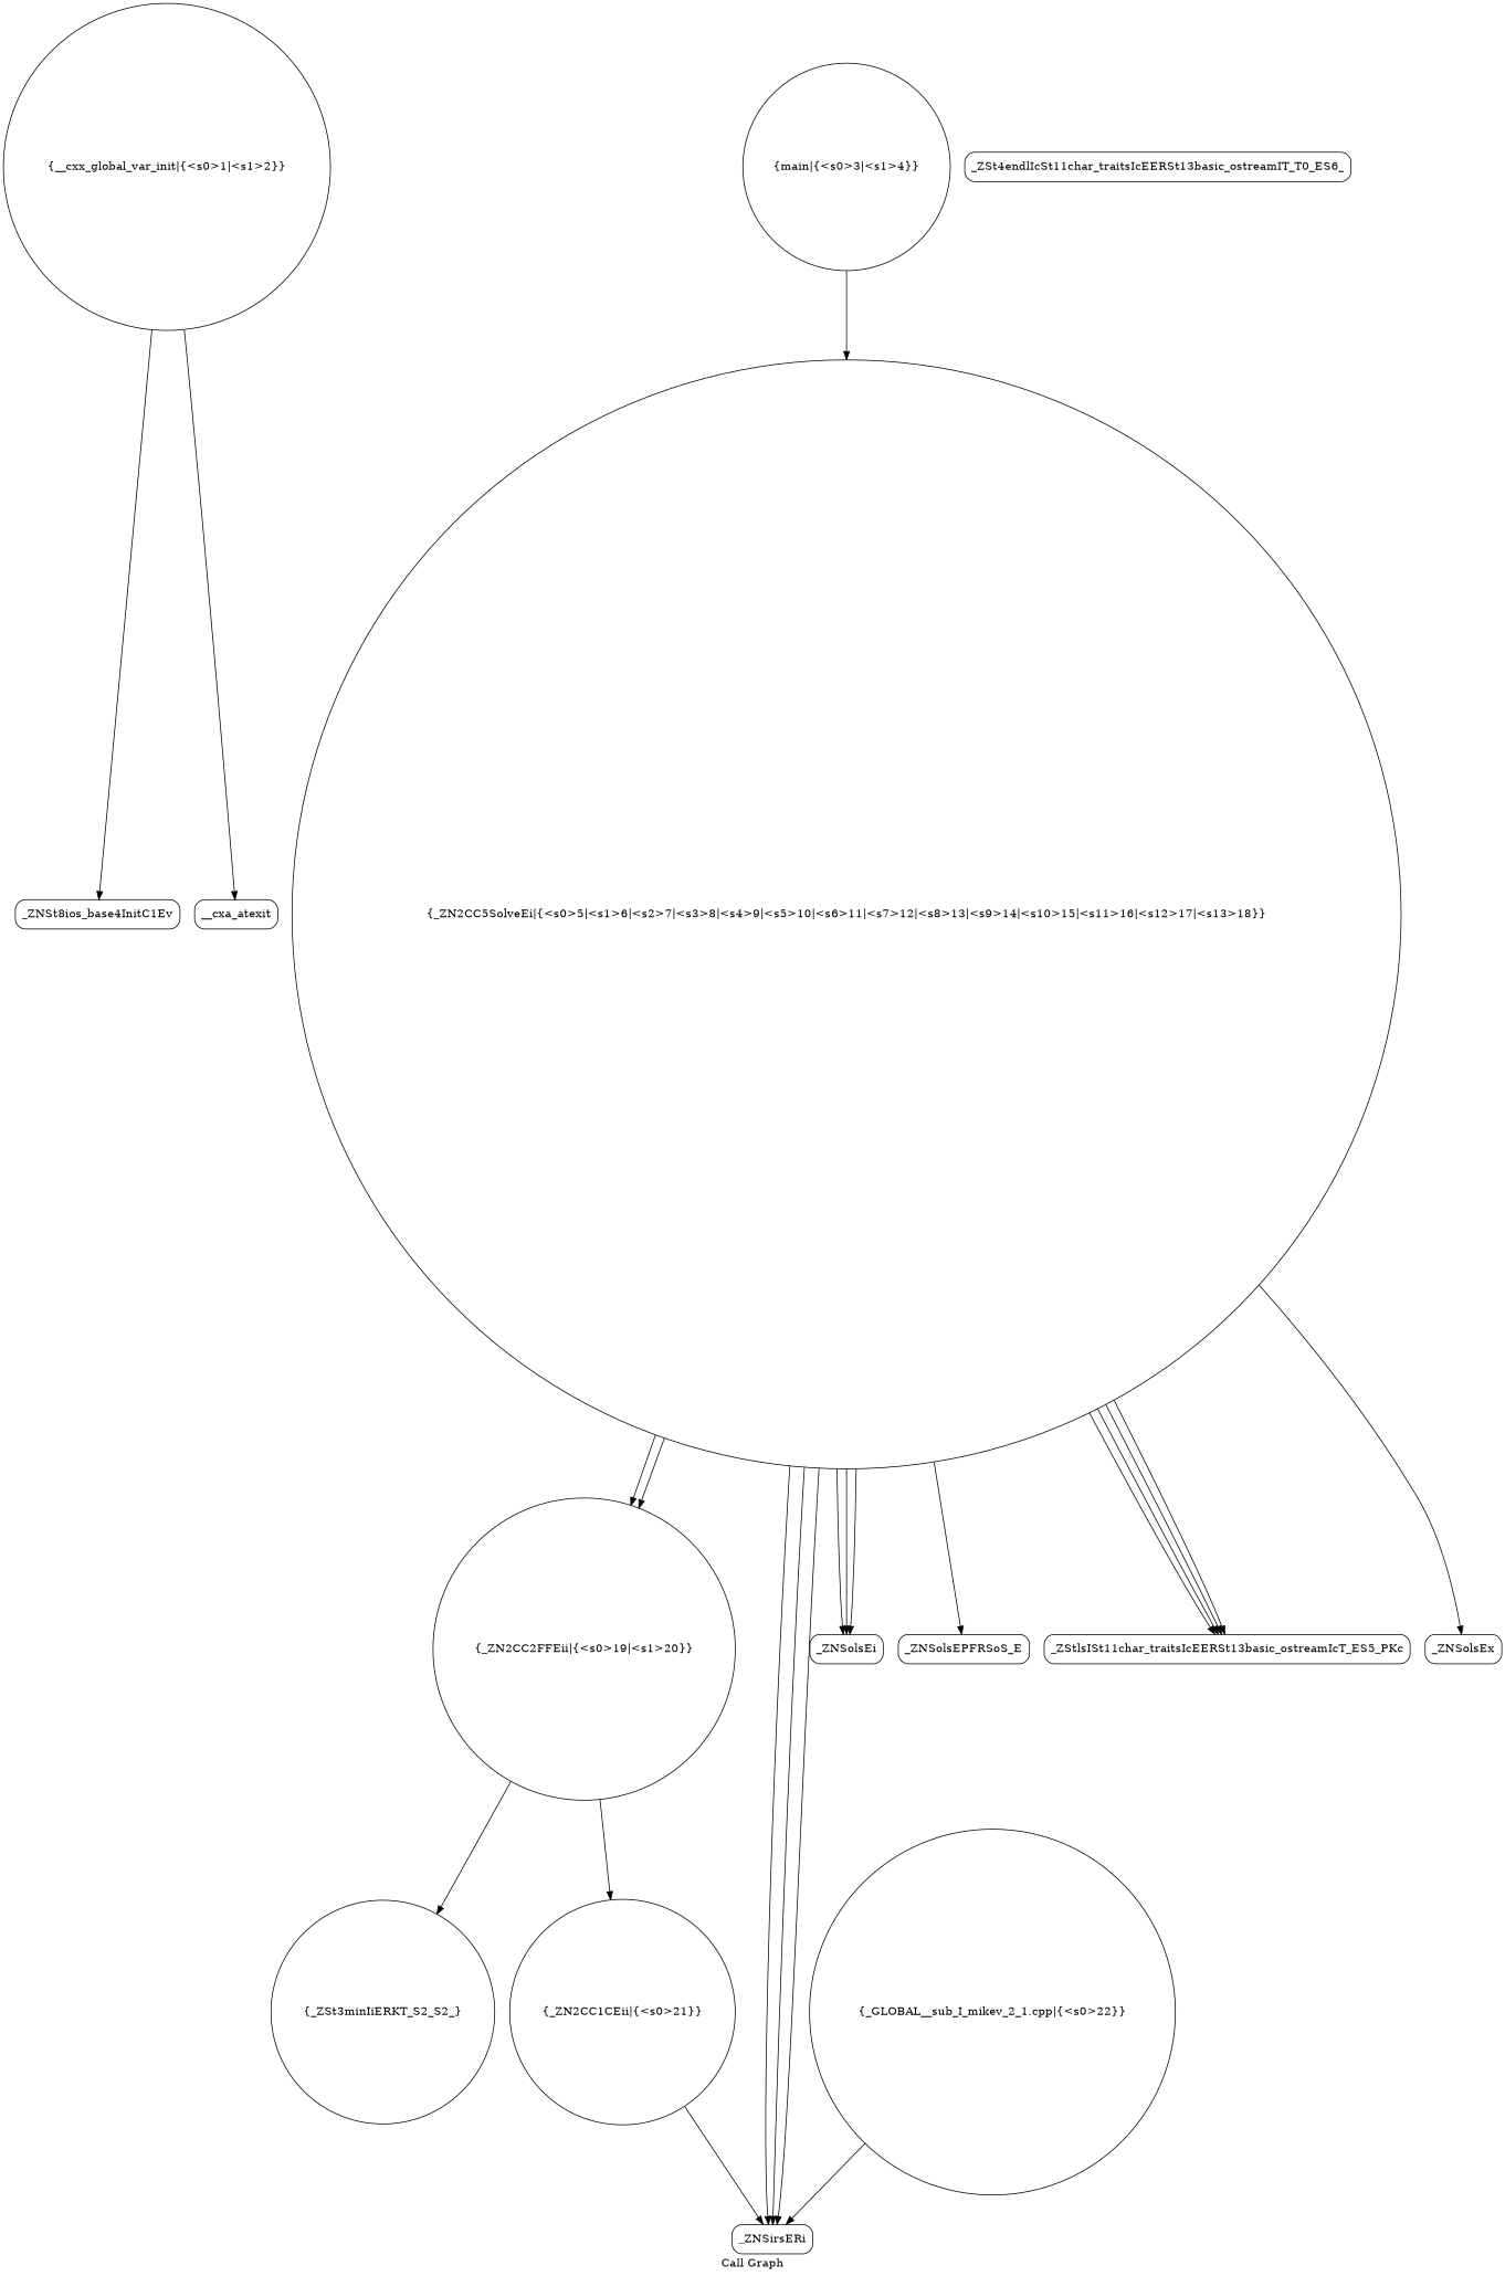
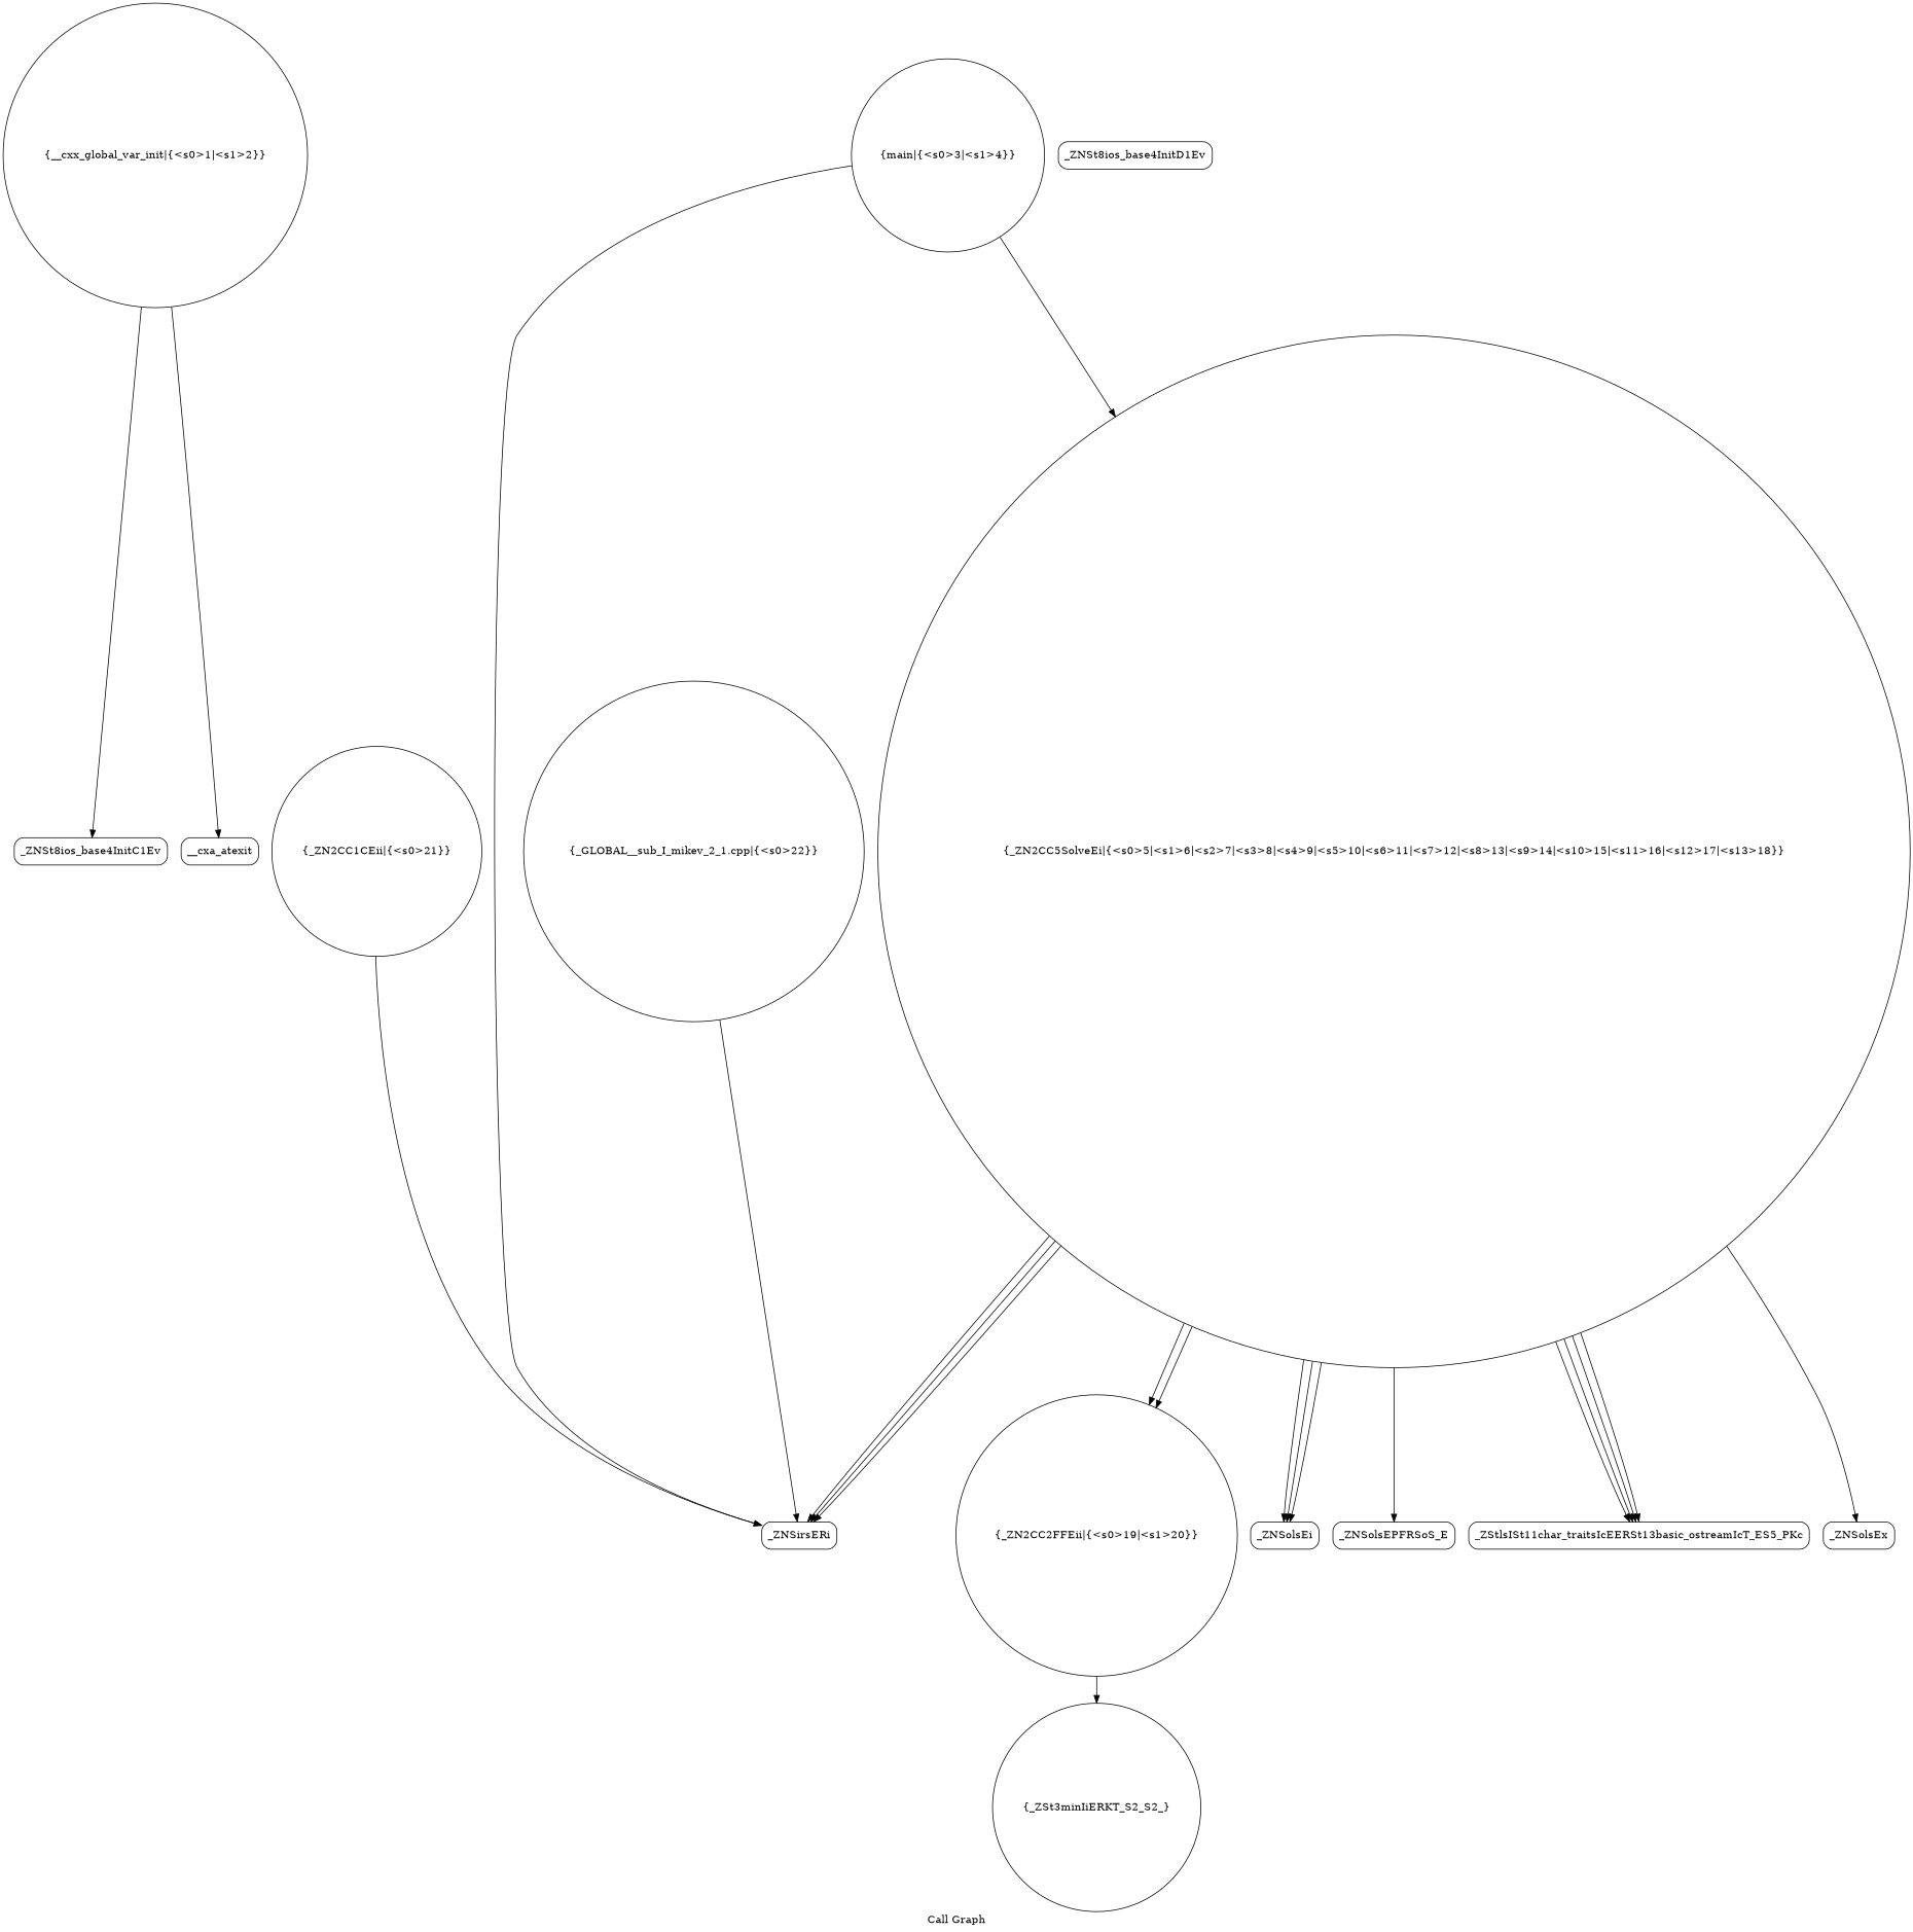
  digraph {
    label="Call Graph"
    node [shape=Mrecord]
    edge [color=black tailport=s0]
    n1 [label="{__cxx_global_var_init|{<s0>1|<s1>2}}" shape=circle]
    n2 [label="{_ZNSt8ios_base4InitC1Ev}"]
    n3 [label="{__cxa_atexit}"]
    n4 [label="{_ZN2CC2FFEii|{<s0>19|<s1>20}}" shape=circle]
    n5 [label="{_ZSt3minIiERKT_S2_S2_}" shape=circle]
    n6 [label="{_ZN2CC1CEii|{<s0>21}}" shape=circle]
    n7 [label="{_ZNSirsERi}"]
+   n8 [label="{_ZNSt8ios_base4InitD1Ev}"]
    n9 [label="{_ZNSolsEi}"]
    n10 [label="{main|{<s0>3|<s1>4}}" shape=circle]
    n11 [label="{_ZN2CC5SolveEi|{<s0>5|<s1>6|<s2>7|<s3>8|<s4>9|<s5>10|<s6>11|<s7>12|<s8>13|<s9>14|<s10>15|<s11>16|<s12>17|<s13>18}}" shape=circle]
    n12 [label="{_ZNSolsEPFRSoS_E}"]
    n13 [label="{_ZStlsISt11char_traitsIcEERSt13basic_ostreamIcT_ES5_PKc}"]
    n14 [label="{_ZNSolsEx}"]
    n15 [label="{_GLOBAL__sub_I_mikev_2_1.cpp|{<s0>22}}" shape=circle]
-   n16 [label="{_ZSt4endlIcSt11char_traitsIcEERSt13basic_ostreamIT_T0_ES6_}"]
    n1 -> n2
    n1 -> n3 [tailport=s1]
    n4 -> n5
-   n4 -> n6 [tailport=s1]
    n6 -> n7
+   n10 -> n7
    n10 -> n11 [tailport=s1]
    n11 -> n4 [tailport=s3]
    n11 -> n4 [tailport=s4]
    n11 -> n7
    n11 -> n7 [tailport=s1]
    n11 -> n7 [tailport=s2]
    n11 -> n9 [tailport=s6]
    n11 -> n9 [tailport=s10]
    n11 -> n9 [tailport=s12]
    n11 -> n12 [tailport=s13]
    n11 -> n13 [tailport=s5]
    n11 -> n13 [tailport=s7]
    n11 -> n13 [tailport=s9]
    n11 -> n13 [tailport=s11]
    n11 -> n14 [tailport=s8]
    n15 -> n7
  }
